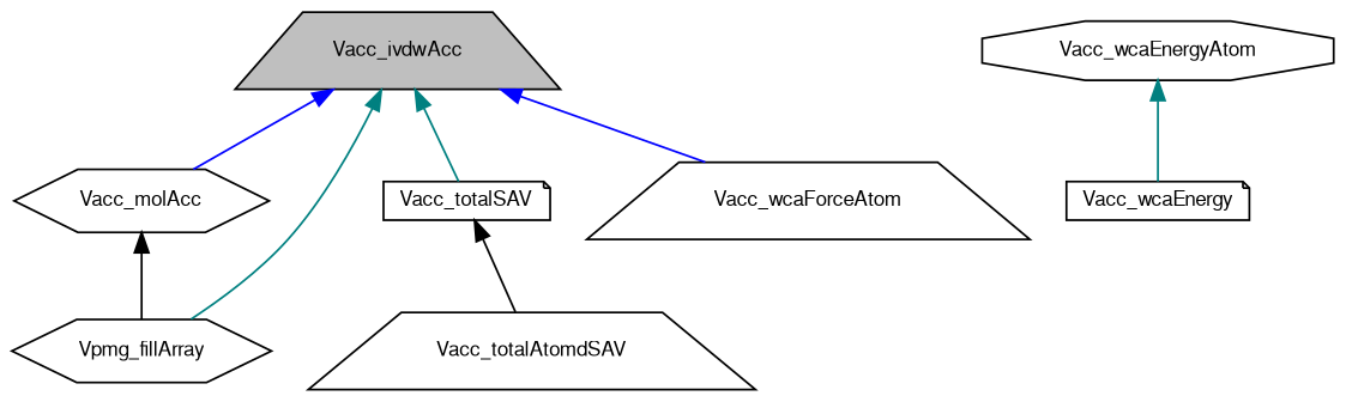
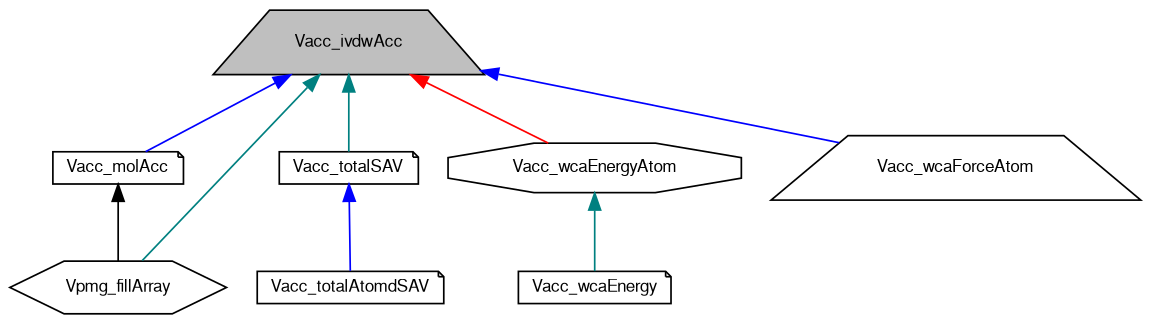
  digraph {
    rankdir=TB
    node [color=black fillcolor=white fontname=FreeSans fontsize=10 shape=trapezium style=filled]
    edge [color=teal dir=back fontname=FreeSans fontsize=10 labelfontname=FreeSans labelfontsize=10 style=solid]
    n1 [fillcolor=grey75 fontcolor=black height=0.2 label=Vacc_ivdwAcc width=0.4]
-   n2 [height=0.2 label=Vacc_molAcc shape=hexagon width=0.4]
+   n2 [height=0.2 label=Vacc_molAcc shape=note width=0.4]
    n3 [height=0.2 label=Vpmg_fillArray shape=hexagon width=0.4]
    n4 [height=0.2 label=Vacc_totalSAV shape=note width=0.4]
    n5 [height=0.2 label=Vacc_wcaEnergyAtom shape=octagon width=0.4]
    n6 [height=0.2 label=Vacc_wcaForceAtom width=0.4]
-   n7 [height=0.2 label=Vacc_totalAtomdSAV width=0.4]
+   n7 [height=0.2 label=Vacc_totalAtomdSAV shape=note width=0.4]
    n8 [height=0.2 label=Vacc_wcaEnergy shape=note width=0.4]
    n1 -> n2 [color=blue]
    n1 -> n3
    n1 -> n4
+   n1 -> n5 [color=red]
    n1 -> n6 [color=blue]
    n2 -> n3 [color=black]
-   n4 -> n7 [color=black]
+   n4 -> n7 [color=blue]
    n5 -> n8
  }
